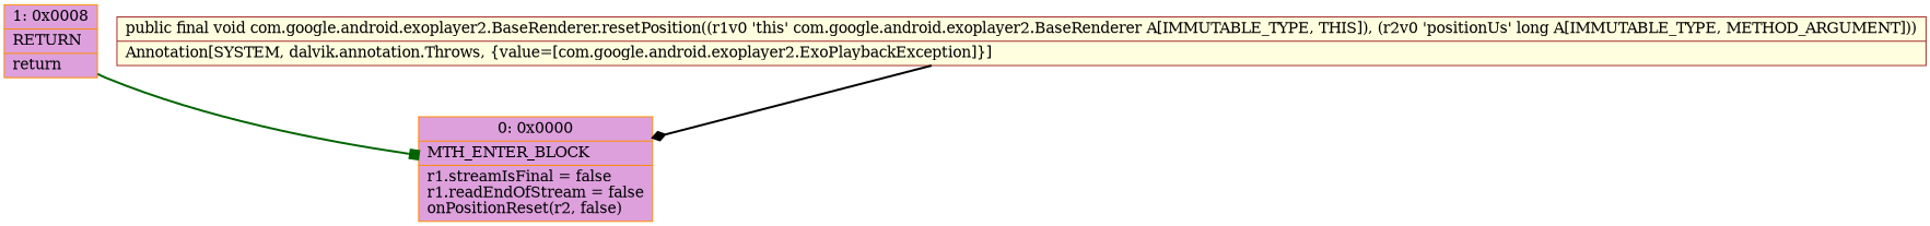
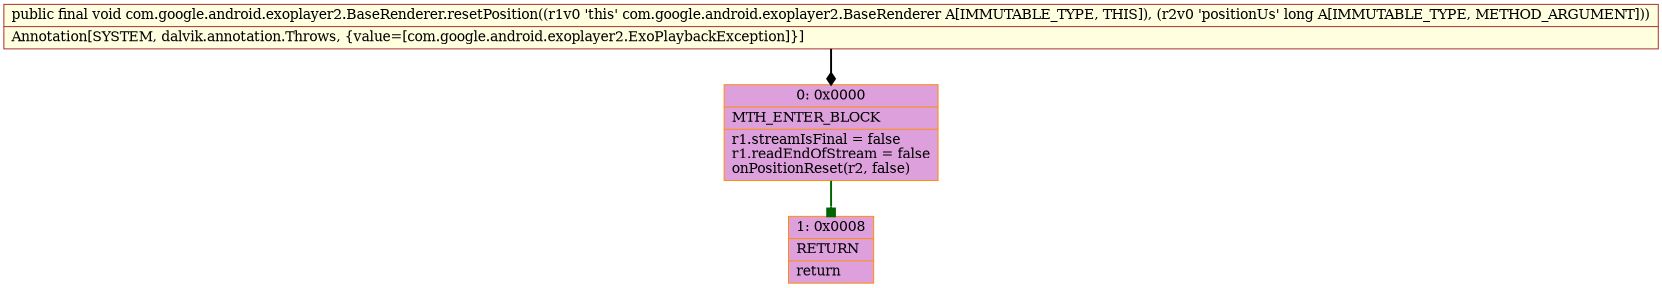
  digraph {
    node [shape=record style=filled fillcolor=plum color=darkorange]
    edge [style=bold]
    n1 [label="{0\:\ 0x0000|MTH_ENTER_BLOCK\l|r1.streamIsFinal = false\lr1.readEndOfStream = false\lonPositionReset(r2, false)\l}"]
    n2 [label="{1\:\ 0x0008|RETURN\l|return\l}"]
    n3 [label="{public final void com.google.android.exoplayer2.BaseRenderer.resetPosition((r1v0 'this' com.google.android.exoplayer2.BaseRenderer A[IMMUTABLE_TYPE, THIS]), (r2v0 'positionUs' long A[IMMUTABLE_TYPE, METHOD_ARGUMENT]))  | Annotation[SYSTEM, dalvik.annotation.Throws, \{value=[com.google.android.exoplayer2.ExoPlaybackException]\}]\l}" fillcolor=lightyellow color=brown]
-   n2 -> n1 [color=darkgreen arrowhead=box]
+   n1 -> n2 [color=darkgreen arrowhead=box]
    n3 -> n1 [color=black arrowhead=diamond]
  }
